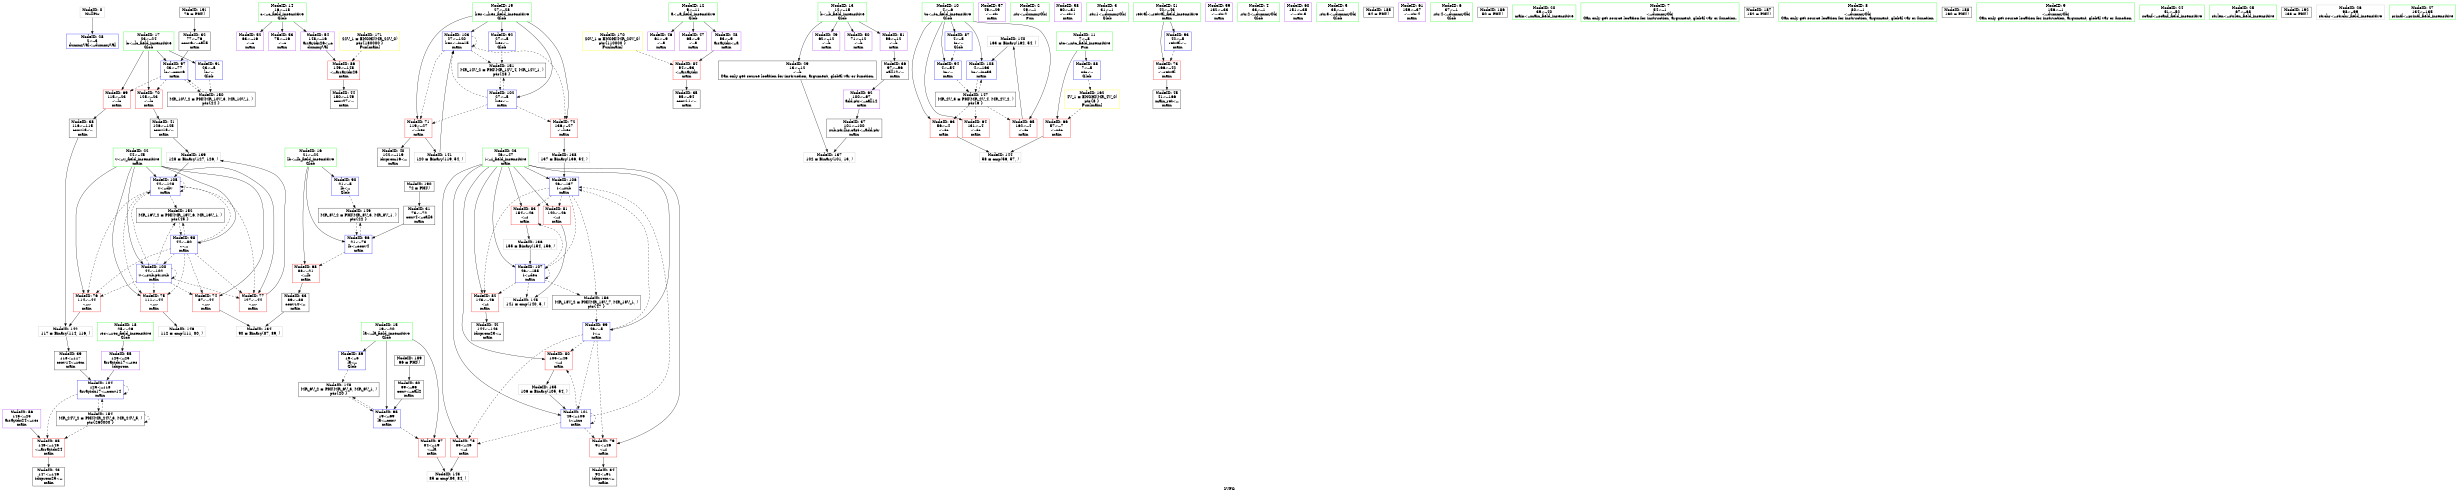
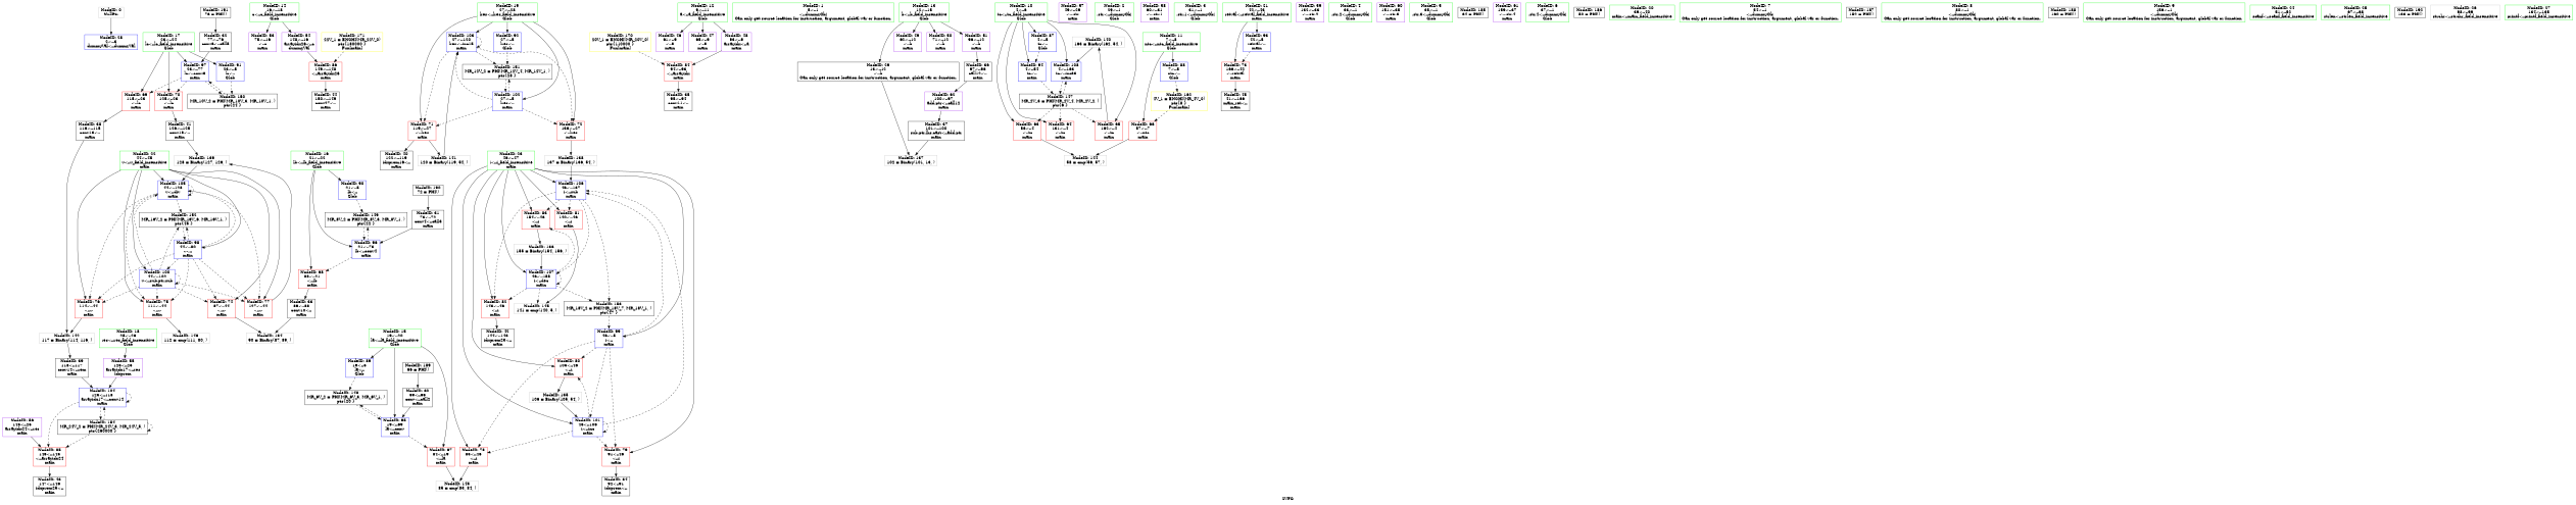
  digraph {
    label=SVFG
    node [color=black shape=record]
    edge [style=solid]
    n1 [color=grey label="{NodeID: 0\nNullPtr}"]
    n2 [color=blue label="{NodeID: 28\n2\<--3\ndummyVal\<--dummyVal\n}"]
    n3 [color=blue label="{NodeID: 97\n23\<--77\nlc\<--conv6\nmain\n}"]
    n4 [color=red label="{NodeID: 69\n115\<--23\n\<--lc\nmain\n}"]
    n5 [color=red label="{NodeID: 70\n125\<--23\n\<--lc\nmain\n}"]
    n6 [label="{NodeID: 150\nMR_10V_2 = PHI(MR_10V_3, MR_10V_1, )\npts\{24 \}\n}"]
    n7 [label="{NodeID: 38\n116\<--115\nconv13\<--\nmain\n}"]
    n8 [label="{NodeID: 41\n126\<--125\nconv18\<--\nmain\n}"]
    n9 [color=grey label="{NodeID: 142\n117 = Binary(114, 116, )\n}"]
    n10 [color=grey label="{NodeID: 139\n128 = Binary(127, 126, )\n}"]
    n11 [color=green label="{NodeID: 14\n16\<--18\nc\<--c_field_insensitive\nGlob }"]
-   n12 [color=purple label="{NodeID: 52\n63\<--16\n\<--c\nmain\n}"]
    n13 [color=purple label="{NodeID: 53\n75\<--16\n\<--c\nmain\n}"]
    n14 [color=purple label="{NodeID: 54\n148\<--16\narrayidx26\<--c\ndummyVal\n}"]
    n15 [color=red label="{NodeID: 86\n149\<--148\n\<--arrayidx26\nmain\n}"]
    n16 [label="{NodeID: 44\n150\<--149\nconv27\<--\nmain\n}"]
    n17 [label="{NodeID: 42\n144\<--143\nidxprom23\<--\nmain\n}"]
    n18 [color=blue label="{NodeID: 105\n44\<--128\nv\<--div\nmain\n}"]
    n19 [color=red label="{NodeID: 75\n111\<--44\n\<--v\nmain\n}"]
    n20 [color=red label="{NodeID: 76\n114\<--44\n\<--v\nmain\n}"]
    n21 [color=red label="{NodeID: 77\n127\<--44\n\<--v\nmain\n}"]
    n22 [label="{NodeID: 152\nMR_16V_2 = PHI(MR_16V_6, MR_16V_1, )\npts\{45 \}\n}"]
    n23 [color=grey label="{NodeID: 146\n112 = cmp(111, 80, )\n}"]
    n24 [color=blue label="{NodeID: 98\n44\<--80\nv\<--\nmain\n}"]
    n25 [color=purple label="{NodeID: 56\n145\<--25\narrayidx24\<--res\nmain\n}"]
    n26 [color=red label="{NodeID: 85\n146\<--145\n\<--arrayidx24\nmain\n}"]
    n27 [label="{NodeID: 43\n147\<--146\nidxprom25\<--\nmain\n}"]
    n28 [label="{NodeID: 153\nMR_18V_2 = PHI(MR_18V_7, MR_18V_1, )\npts\{47 \}\n}"]
    n29 [color=blue label="{NodeID: 99\n46\<--5\ni\<--\nmain\n}"]
    n30 [color=red label="{NodeID: 78\n83\<--46\n\<--i\nmain\n}"]
    n31 [color=red label="{NodeID: 79\n91\<--46\n\<--i\nmain\n}"]
    n32 [color=red label="{NodeID: 80\n105\<--46\n\<--i\nmain\n}"]
    n33 [color=blue label="{NodeID: 101\n46\<--106\ni\<--inc\nmain\n}"]
    n34 [color=blue label="{NodeID: 106\n46\<--137\ni\<--sub\nmain\n}"]
    n35 [color=grey label="{NodeID: 143\n85 = cmp(83, 84, )\n}"]
    n36 [label="{NodeID: 34\n92\<--91\nidxprom\<--\nmain\n}"]
    n37 [color=grey label="{NodeID: 135\n106 = Binary(105, 54, )\n}"]
    n38 [color=red label="{NodeID: 81\n140\<--46\n\<--i\nmain\n}"]
    n39 [color=red label="{NodeID: 82\n143\<--46\n\<--i\nmain\n}"]
    n40 [color=red label="{NodeID: 83\n154\<--46\n\<--i\nmain\n}"]
    n41 [color=blue label="{NodeID: 107\n46\<--155\ni\<--dec\nmain\n}"]
    n42 [color=red label="{NodeID: 84\n94\<--93\n\<--arrayidx\nmain\n}"]
    n43 [label="{NodeID: 35\n95\<--94\nconv11\<--\nmain\n}"]
+   n44 [color=green label="{NodeID: 1\n5\<--1\n\<--dummyObj\nCan only get source location for instruction, argument, global var or function.}"]
    n45 [color=red label="{NodeID: 74\n87\<--44\n\<--v\nmain\n}"]
    n46 [color=blue label="{NodeID: 100\n44\<--102\nv\<--sub.ptr.sub\nmain\n}"]
    n47 [color=grey label="{NodeID: 134\n90 = Binary(87, 89, )\n}"]
    n48 [label="{NodeID: 39\n118\<--117\nconv14\<--rem\nmain\n}"]
    n49 [color=green label="{NodeID: 15\n19\<--20\nla\<--la_field_insensitive\nGlob }"]
    n50 [color=red label="{NodeID: 67\n84\<--19\n\<--la\nmain\n}"]
    n51 [color=blue label="{NodeID: 89\n19\<--5\nla\<--\nGlob }"]
    n52 [color=blue label="{NodeID: 95\n19\<--69\nla\<--conv\nmain\n}"]
    n53 [label="{NodeID: 148\nMR_6V_2 = PHI(MR_6V_3, MR_6V_1, )\npts\{20 \}\n}"]
    n54 [label="{NodeID: 29\n13\<--12\n\<--b\nCan only get source location for instruction, argument, global var or function.}"]
    n55 [color=grey label="{NodeID: 137\n102 = Binary(101, 13, )\n}"]
    n56 [color=grey label="{NodeID: 140\n163 = Binary(162, 54, )\n}"]
    n57 [color=blue label="{NodeID: 108\n4\<--163\ntc\<--inc33\nmain\n}"]
    n58 [label="{NodeID: 147\nMR_2V_3 = PHI(MR_2V_4, MR_2V_2, )\npts\{6 \}\n}"]
    n59 [color=red label="{NodeID: 63\n56\<--4\n\<--tc\nmain\n}"]
    n60 [color=red label="{NodeID: 64\n131\<--4\n\<--tc\nmain\n}"]
    n61 [color=red label="{NodeID: 65\n162\<--4\n\<--tc\nmain\n}"]
    n62 [color=purple label="{NodeID: 57\n49\<--29\n\<--.str\nmain\n}"]
    n63 [label="{NodeID: 154\nMR_24V_2 = PHI(MR_24V_3, MR_24V_5, )\npts\{260000 \}\n}"]
    n64 [color=blue label="{NodeID: 104\n123\<--118\narrayidx17\<--conv14\nmain\n}"]
    n65 [color=red label="{NodeID: 71\n119\<--27\n\<--lres\nmain\n}"]
    n66 [label="{NodeID: 40\n122\<--119\nidxprom16\<--\nmain\n}"]
    n67 [color=grey label="{NodeID: 141\n120 = Binary(119, 54, )\n}"]
    n68 [color=blue label="{NodeID: 103\n27\<--120\nlres\<--inc15\nmain\n}"]
    n69 [color=red label="{NodeID: 72\n136\<--27\n\<--lres\nmain\n}"]
    n70 [label="{NodeID: 151\nMR_12V_2 = PHI(MR_12V_4, MR_12V_1, )\npts\{28 \}\n}"]
-   n71 [color=green label="{NodeID: 2\n29\<--1\n.str\<--dummyObj\nFun }"]
+   n71 [color=green label="{NodeID: 2\n29\<--1\n.str\<--dummyObj\nGlob }"]
    n72 [color=grey label="{NodeID: 145\n141 = cmp(140, 5, )\n}"]
    n73 [color=grey label="{NodeID: 136\n155 = Binary(154, 156, )\n}"]
    n74 [color=green label="{NodeID: 16\n21\<--22\nlb\<--lb_field_insensitive\nGlob }"]
    n75 [color=red label="{NodeID: 68\n88\<--21\n\<--lb\nmain\n}"]
    n76 [color=blue label="{NodeID: 90\n21\<--5\nlb\<--\nGlob }"]
    n77 [color=blue label="{NodeID: 96\n21\<--73\nlb\<--conv4\nmain\n}"]
    n78 [label="{NodeID: 33\n89\<--88\nconv10\<--\nmain\n}"]
    n79 [label="{NodeID: 149\nMR_8V_2 = PHI(MR_8V_3, MR_8V_1, )\npts\{22 \}\n}"]
    n80 [label="{NodeID: 30\n69\<--66\nconv\<--call2\nmain\n}"]
    n81 [color=grey label="{NodeID: 138\n137 = Binary(136, 54, )\n}"]
    n82 [color=blue label="{NodeID: 102\n27\<--5\nlres\<--\nmain\n}"]
    n83 [color=purple label="{NodeID: 58\n60\<--31\n\<--.str.1\nmain\n}"]
    n84 [color=green label="{NodeID: 3\n31\<--1\n.str.1\<--dummyObj\nGlob }"]
    n85 [color=green label="{NodeID: 17\n23\<--24\nlc\<--lc_field_insensitive\nGlob }"]
    n86 [color=blue label="{NodeID: 91\n23\<--5\nlc\<--\nGlob }"]
    n87 [label="{NodeID: 31\n73\<--72\nconv4\<--call3\nmain\n}"]
    n88 [label="{NodeID: 45\n41\<--166\nmain_ret\<--\nmain\n}"]
    n89 [color=purple label="{NodeID: 59\n132\<--33\n\<--.str.2\nmain\n}"]
    n90 [color=red label="{NodeID: 73\n166\<--42\n\<--retval\nmain\n}"]
    n91 [color=yellow label="{NodeID: 170\n20V_1 = ENCHI(MR_20V_0)\npts\{110000 \}\nFun[main]}" style=double]
    n92 [color=blue label="{NodeID: 87\n4\<--5\ntc\<--\nGlob }"]
    n93 [color=blue label="{NodeID: 94\n4\<--54\ntc\<--\nmain\n}"]
    n94 [color=green label="{NodeID: 4\n33\<--1\n.str.2\<--dummyObj\nGlob }"]
    n95 [color=green label="{NodeID: 18\n25\<--26\nres\<--res_field_insensitive\nGlob }"]
    n96 [color=purple label="{NodeID: 55\n123\<--25\narrayidx17\<--res\nidxprom\n}"]
    n97 [label="{NodeID: 32\n77\<--76\nconv6\<--call5\nmain\n}"]
    n98 [color=purple label="{NodeID: 46\n61\<--9\n\<--a\nmain\n}"]
    n99 [color=purple label="{NodeID: 60\n151\<--35\n\<--.str.3\nmain\n}"]
    n100 [color=yellow label="{NodeID: 171\n22V_1 = ENCHI(MR_22V_0)\npts\{180000 \}\nFun[main]}" style=double]
    n101 [color=blue label="{NodeID: 88\n7\<--5\nntc\<--\nGlob }"]
    n102 [color=yellow label="{NodeID: 162\n4V_1 = ENCHI(MR_4V_0)\npts\{8 \}\nFun[main]}" style=double]
    n103 [color=red label="{NodeID: 66\n57\<--7\n\<--ntc\nmain\n}"]
    n104 [color=grey label="{NodeID: 144\n58 = cmp(56, 57, )\n}"]
    n105 [color=green label="{NodeID: 5\n35\<--1\n.str.3\<--dummyObj\nGlob }"]
    n106 [label="{NodeID: 185\n64 = PHI()\n}"]
    n107 [color=green label="{NodeID: 19\n27\<--28\nlres\<--lres_field_insensitive\nGlob }"]
    n108 [color=blue label="{NodeID: 92\n27\<--5\nlres\<--\nGlob }"]
    n109 [color=purple label="{NodeID: 47\n65\<--9\n\<--a\nmain\n}"]
    n110 [color=purple label="{NodeID: 61\n159\<--37\n\<--.str.4\nmain\n}"]
    n111 [color=green label="{NodeID: 6\n37\<--1\n.str.4\<--dummyObj\nGlob }"]
    n112 [label="{NodeID: 186\n50 = PHI()\n}"]
    n113 [color=green label="{NodeID: 20\n39\<--40\nmain\<--main_field_insensitive\n}"]
    n114 [color=purple label="{NodeID: 48\n93\<--9\narrayidx\<--a\nmain\n}"]
    n115 [color=purple label="{NodeID: 62\n100\<--97\nadd.ptr\<--call12\nmain\n}"]
    n116 [label="{NodeID: 37\n101\<--100\nsub.ptr.lhs.cast\<--add.ptr\nmain\n}"]
    n117 [color=green label="{NodeID: 7\n54\<--1\n\<--dummyObj\nCan only get source location for instruction, argument, global var or function.}"]
    n118 [label="{NodeID: 187\n152 = PHI()\n}"]
    n119 [color=green label="{NodeID: 21\n42\<--43\nretval\<--retval_field_insensitive\nmain\n}"]
    n120 [color=blue label="{NodeID: 93\n42\<--5\nretval\<--\nmain\n}"]
    n121 [color=purple label="{NodeID: 49\n62\<--12\n\<--b\nmain\n}"]
    n122 [color=green label="{NodeID: 8\n80\<--1\n\<--dummyObj\nCan only get source location for instruction, argument, global var or function.}"]
    n123 [label="{NodeID: 188\n160 = PHI()\n}"]
    n124 [color=green label="{NodeID: 22\n44\<--45\nv\<--v_field_insensitive\nmain\n}"]
    n125 [label="{NodeID: 36\n97\<--96\ncall12\<--\nmain\n}"]
    n126 [color=purple label="{NodeID: 50\n71\<--12\n\<--b\nmain\n}"]
    n127 [color=green label="{NodeID: 9\n156\<--1\n\<--dummyObj\nCan only get source location for instruction, argument, global var or function.}"]
    n128 [label="{NodeID: 189\n66 = PHI()\n}"]
    n129 [color=green label="{NodeID: 23\n46\<--47\ni\<--i_field_insensitive\nmain\n}"]
    n130 [color=purple label="{NodeID: 51\n96\<--12\n\<--b\nmain\n}"]
    n131 [color=green label="{NodeID: 10\n4\<--6\ntc\<--tc_field_insensitive\nGlob }"]
    n132 [label="{NodeID: 190\n72 = PHI()\n}"]
    n133 [color=green label="{NodeID: 24\n51\<--52\nscanf\<--scanf_field_insensitive\n}"]
-   n134 [color=green label="{NodeID: 11\n7\<--8\nntc\<--ntc_field_insensitive\nFun }"]
+   n134 [color=green label="{NodeID: 11\n7\<--8\nntc\<--ntc_field_insensitive\nGlob }"]
    n135 [label="{NodeID: 191\n76 = PHI()\n}"]
    n136 [color=green label="{NodeID: 25\n67\<--68\nstrlen\<--strlen_field_insensitive\n}"]
    n137 [color=green label="{NodeID: 12\n9\<--11\na\<--a_field_insensitive\nGlob }"]
    n138 [label="{NodeID: 192\n133 = PHI()\n}"]
    n139 [color=grey label="{NodeID: 26\n98\<--99\nstrchr\<--strchr_field_insensitive\n}"]
    n140 [color=green label="{NodeID: 13\n12\<--15\nb\<--b_field_insensitive\nGlob }"]
    n141 [color=green label="{NodeID: 27\n134\<--135\nprintf\<--printf_field_insensitive\n}"]
    n1 -> n2
    n3 -> n4 [style=dashed]
    n3 -> n5 [style=dashed]
    n3 -> n6 [style=dashed]
    n4 -> n7
    n5 -> n8
    n6 -> n3 [style=dashed]
    n7 -> n9
    n8 -> n10
    n9 -> n48
    n10 -> n18
-   n11 -> n12
    n11 -> n13
    n11 -> n14
    n14 -> n15
    n15 -> n16
    n18 -> n18 [style=dashed]
    n18 -> n19 [style=dashed]
    n18 -> n20 [style=dashed]
    n18 -> n21 [style=dashed]
    n18 -> n22 [style=dashed]
    n19 -> n23
    n20 -> n9
    n21 -> n10
    n22 -> n24 [style=dashed]
    n24 -> n18 [style=dashed]
    n24 -> n19 [style=dashed]
    n24 -> n20 [style=dashed]
    n24 -> n21 [style=dashed]
    n24 -> n22 [style=dashed]
    n24 -> n45 [style=dashed]
    n24 -> n46 [style=dashed]
    n25 -> n26
    n26 -> n27
    n28 -> n29 [style=dashed]
    n29 -> n30 [style=dashed]
    n29 -> n31 [style=dashed]
    n29 -> n32 [style=dashed]
    n29 -> n33 [style=dashed]
    n29 -> n34 [style=dashed]
    n30 -> n35
    n31 -> n36
    n32 -> n37
    n33 -> n30 [style=dashed]
    n33 -> n31 [style=dashed]
    n33 -> n32 [style=dashed]
    n33 -> n33 [style=dashed]
    n33 -> n34 [style=dashed]
    n34 -> n28 [style=dashed]
    n34 -> n38 [style=dashed]
    n34 -> n39 [style=dashed]
    n34 -> n40 [style=dashed]
    n34 -> n41 [style=dashed]
    n37 -> n33
    n38 -> n72
    n39 -> n17
    n40 -> n73
    n41 -> n28 [style=dashed]
    n41 -> n39 [style=dashed]
    n41 -> n40 [style=dashed]
    n41 -> n41 [style=dashed]
    n41 -> n72 [style=dashed]
    n42 -> n43
    n45 -> n47
    n46 -> n18 [style=dashed]
    n46 -> n19 [style=dashed]
    n46 -> n20 [style=dashed]
    n46 -> n21 [style=dashed]
    n46 -> n22 [style=dashed]
    n46 -> n45 [style=dashed]
    n46 -> n46 [style=dashed]
    n48 -> n64
    n49 -> n50
    n49 -> n51
    n49 -> n52
    n50 -> n35
    n51 -> n53 [style=dashed]
    n52 -> n50 [style=dashed]
    n52 -> n53 [style=dashed]
    n53 -> n52 [style=dashed]
    n54 -> n55
    n56 -> n57
    n57 -> n58 [style=dashed]
    n58 -> n57 [style=dashed]
    n58 -> n59 [style=dashed]
    n58 -> n60 [style=dashed]
    n58 -> n61 [style=dashed]
    n59 -> n104
    n61 -> n56
    n63 -> n26 [style=dashed]
    n63 -> n63 [style=dashed]
    n63 -> n64 [style=dashed]
    n64 -> n26 [style=dashed]
    n64 -> n63 [style=dashed]
    n64 -> n64 [style=dashed]
    n65 -> n66
    n65 -> n67
    n67 -> n68
    n68 -> n65 [style=dashed]
    n68 -> n68 [style=dashed]
    n68 -> n69 [style=dashed]
    n68 -> n70 [style=dashed]
    n69 -> n81
    n70 -> n82 [style=dashed]
    n73 -> n41
    n74 -> n75
    n74 -> n76
    n74 -> n77
    n75 -> n78
    n76 -> n79 [style=dashed]
    n77 -> n75 [style=dashed]
    n77 -> n79 [style=dashed]
    n78 -> n47
    n79 -> n77 [style=dashed]
    n80 -> n52
    n81 -> n34
    n82 -> n65 [style=dashed]
    n82 -> n68 [style=dashed]
    n82 -> n69 [style=dashed]
    n82 -> n70 [style=dashed]
    n85 -> n3
    n85 -> n4
    n85 -> n5
    n85 -> n86
    n86 -> n6 [style=dashed]
    n87 -> n77
    n90 -> n88
    n91 -> n42 [style=dashed]
    n92 -> n93 [style=dashed]
    n93 -> n58 [style=dashed]
    n95 -> n96
    n96 -> n64
    n97 -> n3
    n100 -> n15 [style=dashed]
    n101 -> n102 [style=dashed]
    n102 -> n103 [style=dashed]
    n103 -> n104
    n107 -> n65
    n107 -> n68
    n107 -> n69
    n107 -> n82
    n107 -> n108
    n108 -> n70 [style=dashed]
    n114 -> n42
    n115 -> n116
    n116 -> n55
    n119 -> n90
    n119 -> n120
    n120 -> n90 [style=dashed]
    n124 -> n18
    n124 -> n19
    n124 -> n20
    n124 -> n21
    n124 -> n24
    n124 -> n45
    n124 -> n46
    n125 -> n115
    n128 -> n80
    n129 -> n29
    n129 -> n30
    n129 -> n31
    n129 -> n32
    n129 -> n33
    n129 -> n34
    n129 -> n38
    n129 -> n39
    n129 -> n40
    n129 -> n41
    n130 -> n125
    n131 -> n57
    n131 -> n59
    n131 -> n60
    n131 -> n61
    n131 -> n92
    n131 -> n93
    n132 -> n87
    n134 -> n101
    n134 -> n103
    n135 -> n97
    n137 -> n98
    n137 -> n109
    n137 -> n114
    n140 -> n54
    n140 -> n121
    n140 -> n126
    n140 -> n130
  }
